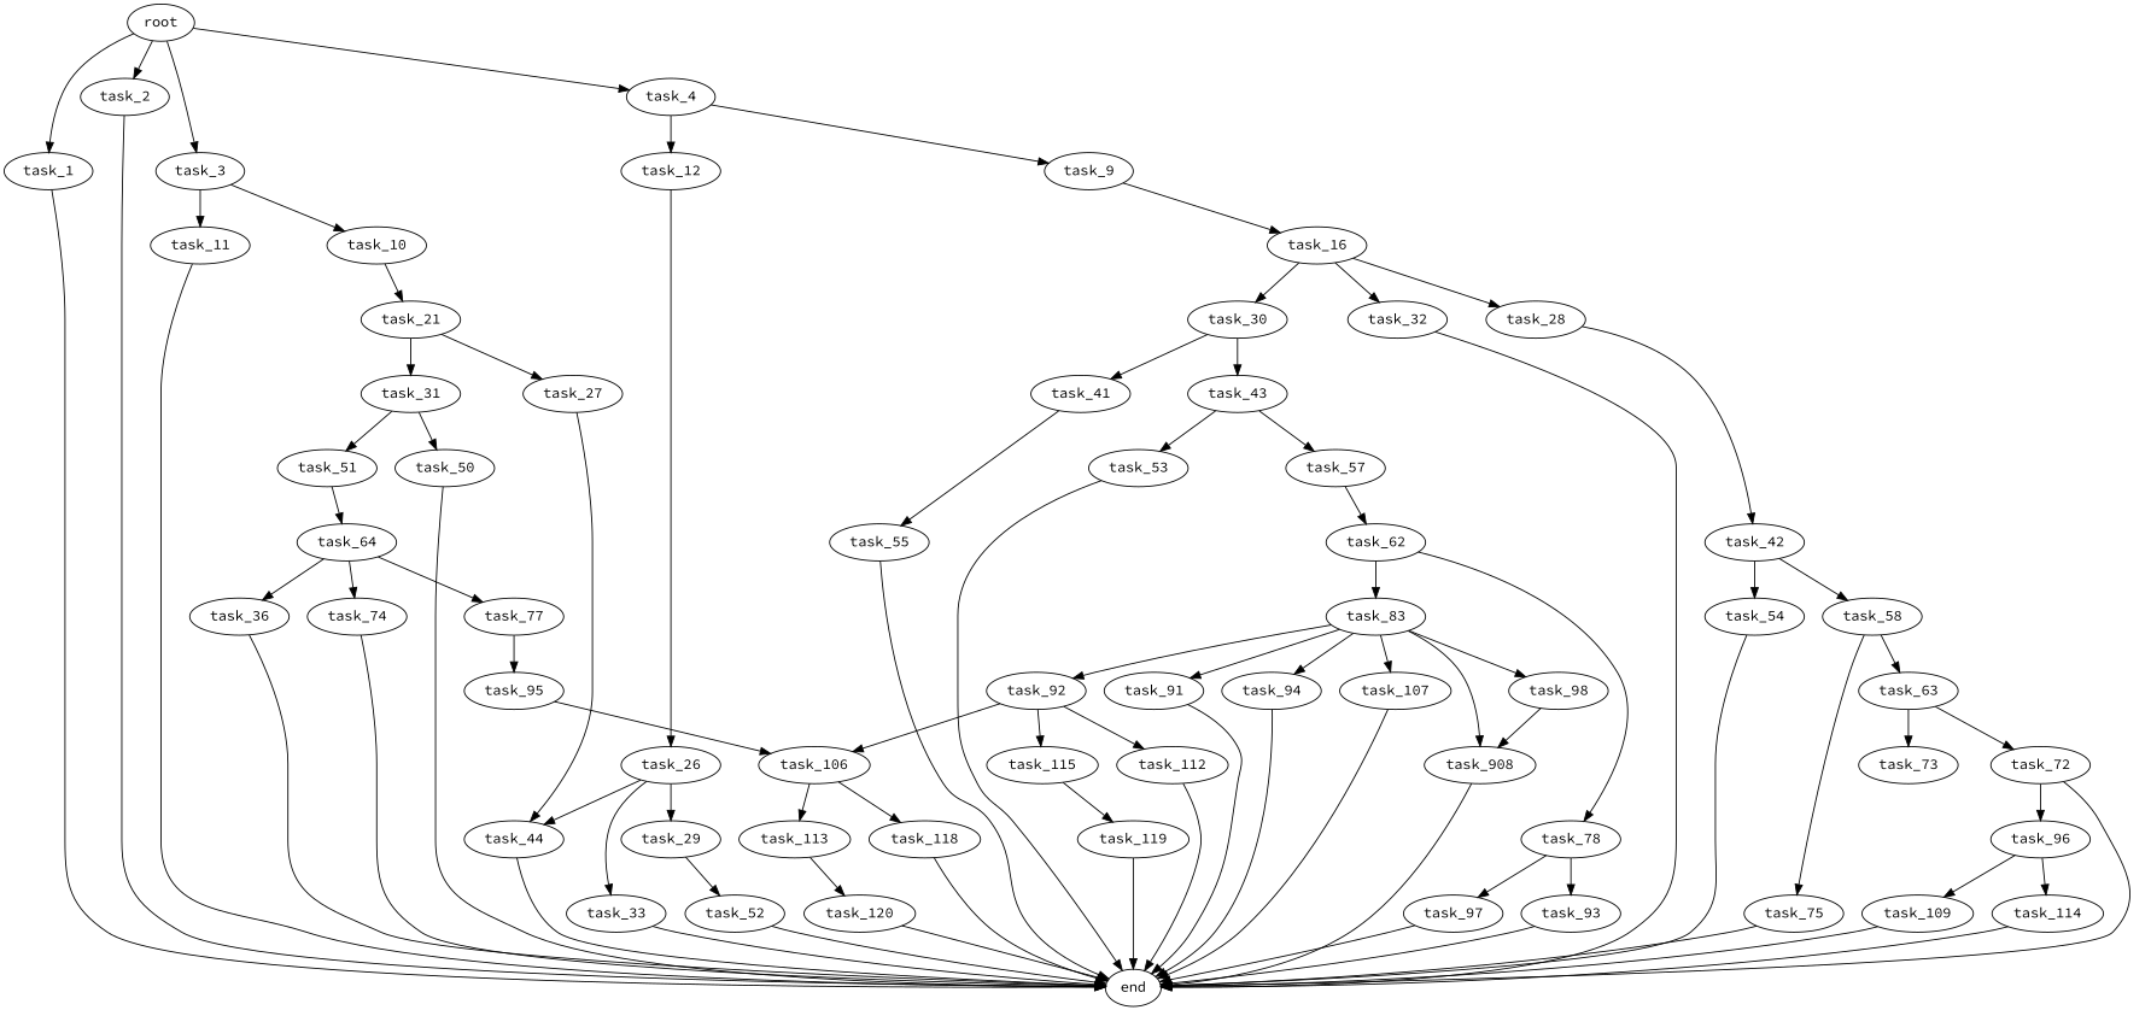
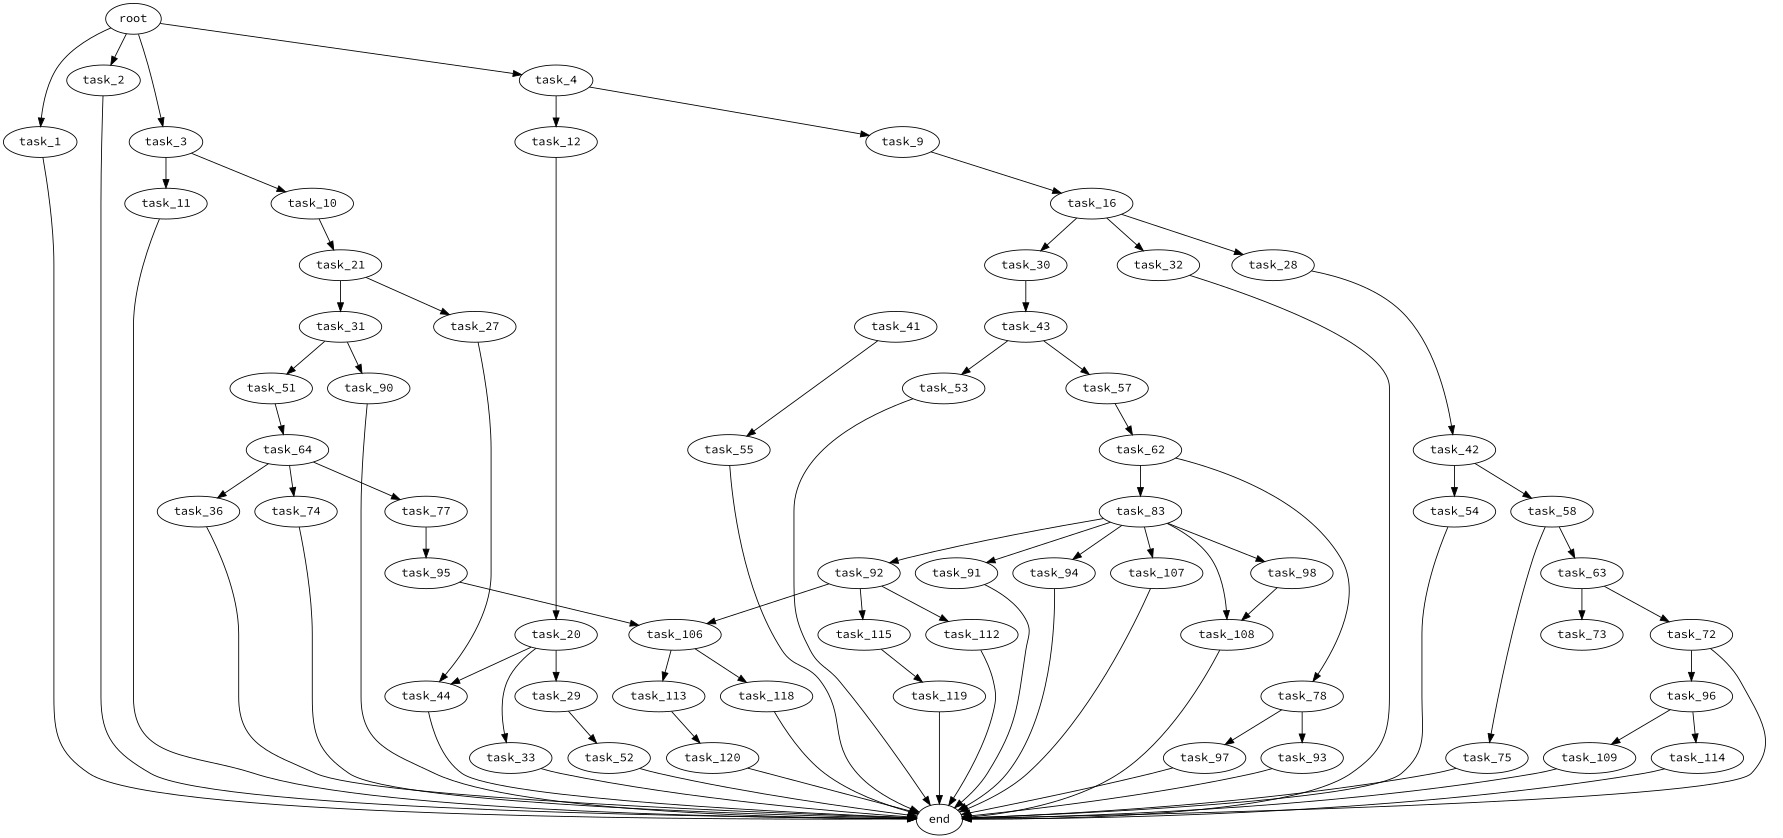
  digraph {
    fontname="Source Code Pro"
    node [fontname="Source Code Pro"]
    edge [fontname="Source Code Pro"]
    root
    task_1
    task_2
    task_3
    task_4
    end
    task_10
    task_11
    task_9
    task_12
    task_21
    task_16
-   task_20 [label=task_26]
+   task_20
    task_28
    task_30
    task_32
    task_27
    task_31
    task_29
    task_33
    task_44
    task_42
    task_41
    task_43
    task_52
-   task_50
+   task_50 [label=task_90]
    task_51
    task_54
    task_58
    task_55
    task_53
    task_57
    task_64
    task_63
    task_75
    task_62
    task_74
    n38 [label=task_36]
    task_77
    task_78
    task_83
    task_72
    task_73
    task_93
    task_97
    task_91
    task_92
    task_94
    task_98
    task_107
-   task_108 [label=task_908]
+   task_108
    task_96
    task_95
    task_109
    task_114
    task_106
    task_112
    task_115
    task_113
    task_118
    task_119
    task_120
    root -> task_1
    root -> task_2
    root -> task_3
    root -> task_4
    task_1 -> end
    task_2 -> end
    task_3 -> task_10
    task_3 -> task_11
    task_4 -> task_9
    task_4 -> task_12
    task_10 -> task_21
    task_11 -> end
    task_9 -> task_16
    task_12 -> task_20
    task_21 -> task_27
    task_21 -> task_31
    task_16 -> task_28
    task_16 -> task_30
    task_16 -> task_32
    task_20 -> task_29
    task_20 -> task_33
    task_20 -> task_44
    task_28 -> task_42
-   task_30 -> task_41
    task_30 -> task_43
    task_32 -> end
    task_27 -> task_44
    task_31 -> task_50
    task_31 -> task_51
    task_29 -> task_52
    task_33 -> end
    task_44 -> end
    task_42 -> task_54
    task_42 -> task_58
    task_41 -> task_55
    task_43 -> task_53
    task_43 -> task_57
    task_52 -> end
    task_50 -> end
    task_51 -> task_64
    task_54 -> end
    task_58 -> task_63
    task_58 -> task_75
    task_55 -> end
    task_53 -> end
    task_57 -> task_62
    task_64 -> task_74
    task_64 -> n38
    task_64 -> task_77
    task_63 -> task_72
    task_63 -> task_73
    task_75 -> end
    task_62 -> task_78
    task_62 -> task_83
    task_74 -> end
    n38 -> end
    task_77 -> task_95
    task_78 -> task_93
    task_78 -> task_97
    task_83 -> task_91
    task_83 -> task_92
    task_83 -> task_94
    task_83 -> task_98
    task_83 -> task_107
    task_83 -> task_108
    task_72 -> end
    task_72 -> task_96
    task_93 -> end
    task_97 -> end
    task_91 -> end
    task_92 -> task_106
    task_92 -> task_112
    task_92 -> task_115
    task_94 -> end
    task_98 -> task_108
    task_107 -> end
    task_108 -> end
    task_96 -> task_109
    task_96 -> task_114
    task_95 -> task_106
    task_109 -> end
    task_114 -> end
    task_106 -> task_113
    task_106 -> task_118
    task_112 -> end
    task_115 -> task_119
    task_113 -> task_120
    task_118 -> end
    task_119 -> end
    task_120 -> end
  }
